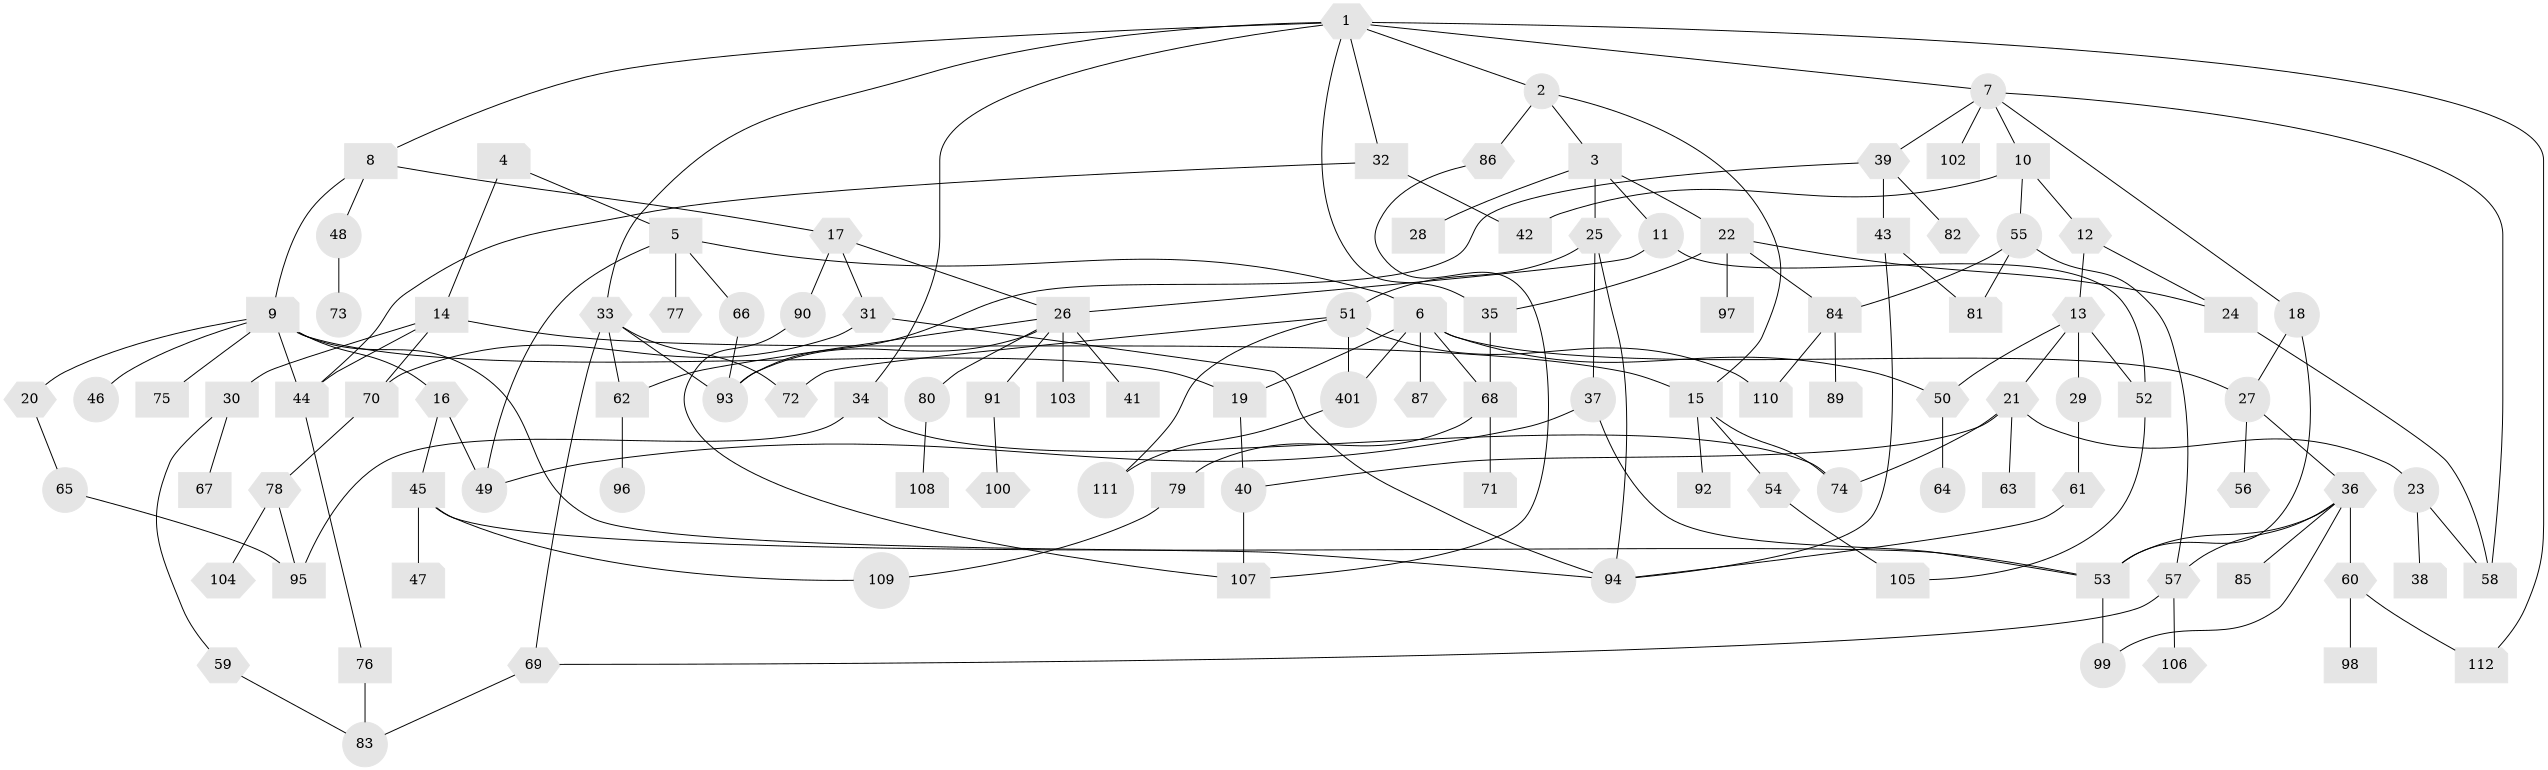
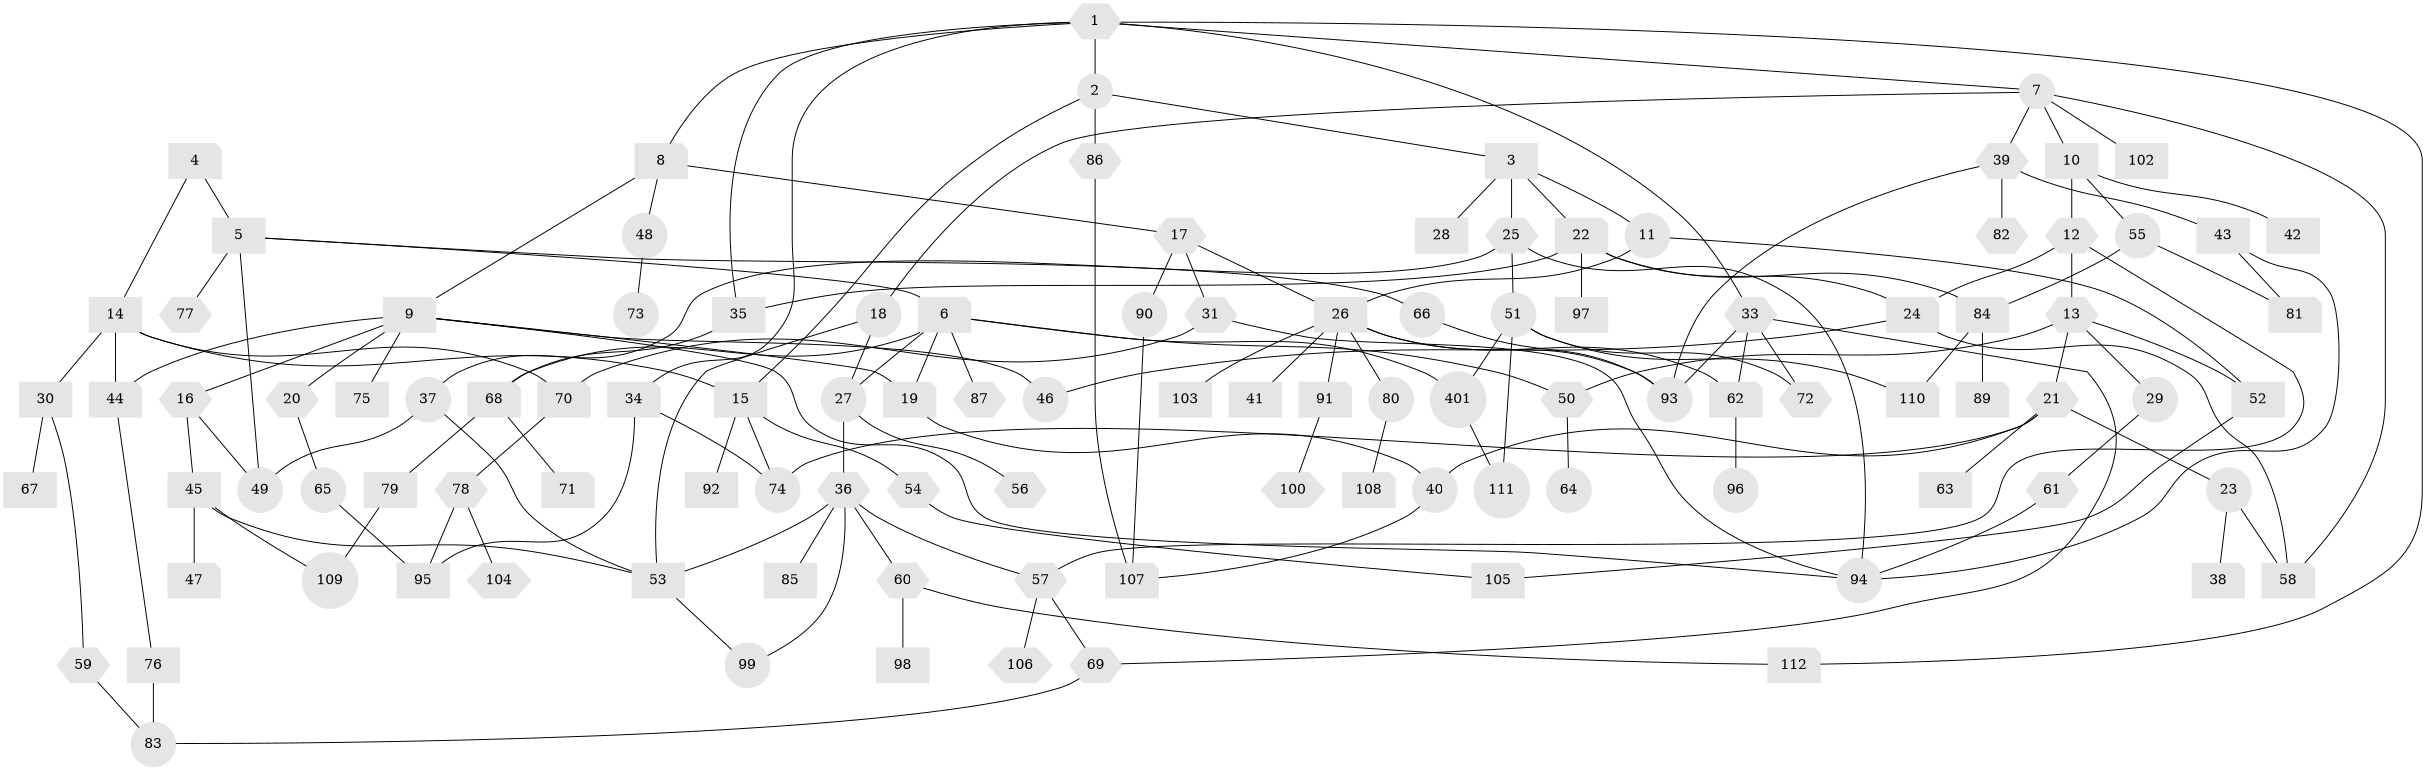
  graph {
    node [color=gray90 shape=circle style=filled]
    2
    1 [shape=hexagon]
    7
    8 [shape=note]
-   32 [shape=box]
    33 [shape=hexagon]
    34 [shape=note]
    35 [shape=box]
    112 [shape=note]
    3 [shape=box]
    15 [shape=box]
    86 [shape=hexagon]
    10 [shape=box]
    18
    39 [shape=hexagon]
    58 [shape=note]
    102 [shape=box]
    9 [shape=note]
    17 [shape=hexagon]
    48
    44 [shape=note]
    42 [shape=box]
    62 [shape=note]
    93
    69 [shape=hexagon]
    72 [shape=hexagon]
    74
    95 [shape=box]
    68 [shape=note]
    11
    22 [shape=note]
    25 [shape=hexagon]
    28 [shape=box]
    54 [shape=hexagon]
    92 [shape=box]
    107 [shape=note]
    4 [shape=note]
    5 [shape=box]
    14 [shape=box]
    26 [shape=box]
    52 [shape=box]
    24 [shape=note]
    84 [shape=note]
    97 [shape=box]
    94
    37
    51
    6 [shape=note]
    49
    66
    77 [shape=hexagon]
    30 [shape=box]
    70 [shape=note]
    19 [shape=note]
    27
    50 [shape=hexagon]
    87 [shape=hexagon]
    n58 [label=401]
    40
    36 [shape=hexagon]
    56 [shape=hexagon]
    64
    71 [shape=note]
    79 [shape=box]
    111
    12 [shape=hexagon]
    55
    53 [shape=box]
    43 [shape=box]
    82 [shape=hexagon]
    16 [shape=hexagon]
    20 [shape=hexagon]
    46
    75 [shape=box]
    31 [shape=hexagon]
    90
    73
    45 [shape=box]
    65
    76 [shape=box]
    13 [shape=hexagon]
    57 [shape=hexagon]
    81 [shape=note]
    41 [shape=box]
    80
    91 [shape=note]
    103 [shape=box]
    105 [shape=note]
    21 [shape=hexagon]
    29
    23
    63 [shape=box]
    61 [shape=hexagon]
    59 [shape=hexagon]
    67 [shape=box]
    78 [shape=hexagon]
    47 [shape=note]
    109
    99
    38 [shape=note]
    110 [shape=note]
    89 [shape=note]
    96
    108 [shape=note]
    100 [shape=hexagon]
    60 [shape=hexagon]
    85 [shape=box]
    83
    106 [shape=hexagon]
    98 [shape=box]
    104 [shape=hexagon]
    2 -- 3
    2 -- 15
    2 -- 86
    1 -- 2
    1 -- 7
    1 -- 8
-   1 -- 32
    1 -- 33
    1 -- 34
    1 -- 35
    1 -- 112
    7 -- 10
    7 -- 18
    7 -- 39
    7 -- 58
    7 -- 102
    8 -- 9
    8 -- 17
    8 -- 48
-   32 -- 44
-   32 -- 42
    33 -- 62
    33 -- 93
    33 -- 69
    33 -- 72
    34 -- 74
    34 -- 95
    35 -- 68
    3 -- 11
    3 -- 22
    3 -- 25
    3 -- 28
    15 -- 74
    15 -- 54
    15 -- 92
    86 -- 107
    10 -- 42
    10 -- 12
    10 -- 55
    18 -- 27
    18 -- 53
    39 -- 93
    39 -- 43
    39 -- 82
    9 -- 44
    9 -- 94
    9 -- 19
    9 -- 16
    9 -- 20
    9 -- 46
    9 -- 75
    17 -- 26
    17 -- 31
    17 -- 90
    48 -- 73
    44 -- 76
    62 -- 96
    69 -- 83
    68 -- 71
    68 -- 79
    11 -- 26
    11 -- 52
    22 -- 35
    22 -- 24
    22 -- 84
    22 -- 97
    25 -- 94
    25 -- 37
    25 -- 51
    54 -- 105
    4 -- 5
    4 -- 14
    5 -- 6
    5 -- 49
    5 -- 66
    5 -- 77
    14 -- 15
    14 -- 44
    14 -- 30
    14 -- 70
    26 -- 62
    26 -- 93
    26 -- 41
    26 -- 80
    26 -- 91
    26 -- 103
    52 -- 105
    24 -- 58
+   24 -- 46
    84 -- 110
    84 -- 89
    37 -- 49
    37 -- 53
    51 -- 72
    51 -- n58
    51 -- 111
    51 -- 110
    6 -- 68
    6 -- 19
    6 -- 27
    6 -- 50
    6 -- 87
    6 -- n58
    66 -- 93
    30 -- 59
    30 -- 67
    70 -- 78
    19 -- 40
    27 -- 36
    27 -- 56
    50 -- 64
    n58 -- 111
    40 -- 107
    36 -- 53
    36 -- 57
    36 -- 99
    36 -- 60
    36 -- 85
    79 -- 109
    12 -- 24
    12 -- 13
    55 -- 84
-   55 -- 57
+   12 -- 57
    55 -- 81
    53 -- 99
    43 -- 94
    43 -- 81
    16 -- 49
    16 -- 45
    20 -- 65
    31 -- 94
    31 -- 70
    90 -- 107
    45 -- 53
    45 -- 47
    45 -- 109
    65 -- 95
    76 -- 83
    13 -- 52
    13 -- 50
    13 -- 21
    13 -- 29
    57 -- 69
    57 -- 106
    80 -- 108
    91 -- 100
    21 -- 74
    21 -- 40
    21 -- 23
    21 -- 63
    29 -- 61
    23 -- 58
    23 -- 38
    61 -- 94
    59 -- 83
    78 -- 95
    78 -- 104
    60 -- 112
    60 -- 98
  }
